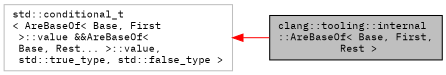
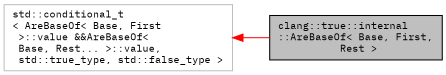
  digraph {
    rankdir=LR
    fontname="IBM Plex Mono"
    node [fontname="IBM Plex Mono" fontsize=10 shape=record]
-   n1 [color=black fillcolor=grey75 fontcolor=black height=0.2 label="clang::tooling::internal\l::AreBaseOf\< Base, First,\l Rest \>" style=filled width=0.4]
+   n1 [color=black fillcolor=grey75 fontcolor=black height=0.2 label="clang::true::internal\l::AreBaseOf\< Base, First,\l Rest \>" style=filled width=0.4]
    n2 [color=grey75 height=0.2 label="std::conditional_t\l\< AreBaseOf\< Base, First\l \>::value &&AreBaseOf\<\l Base, Rest... \>::value,\l std::true_type, std::false_type \>" width=0.4]
    n2 -> n1 [color=red dir=back fontname="IBM Plex Mono" fontsize=10 labelfontname=Helvetica labelfontsize=10 style=solid]
  }
